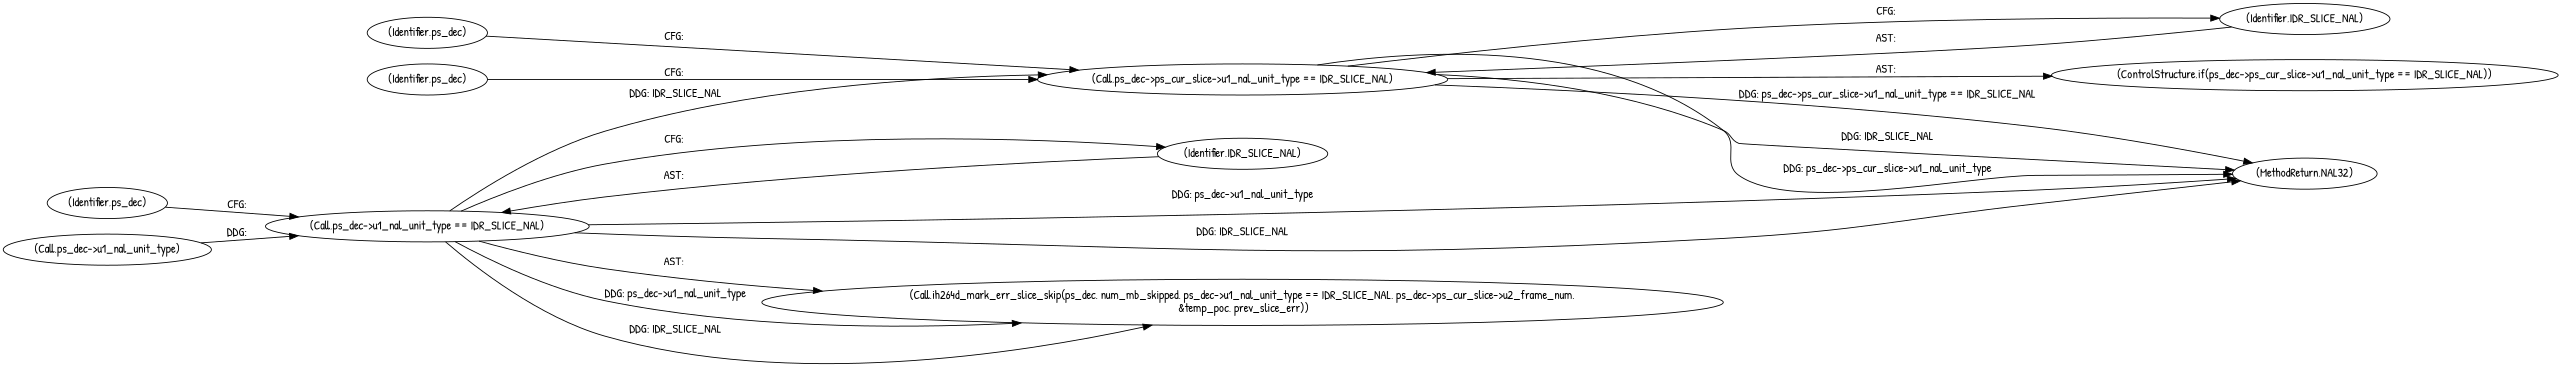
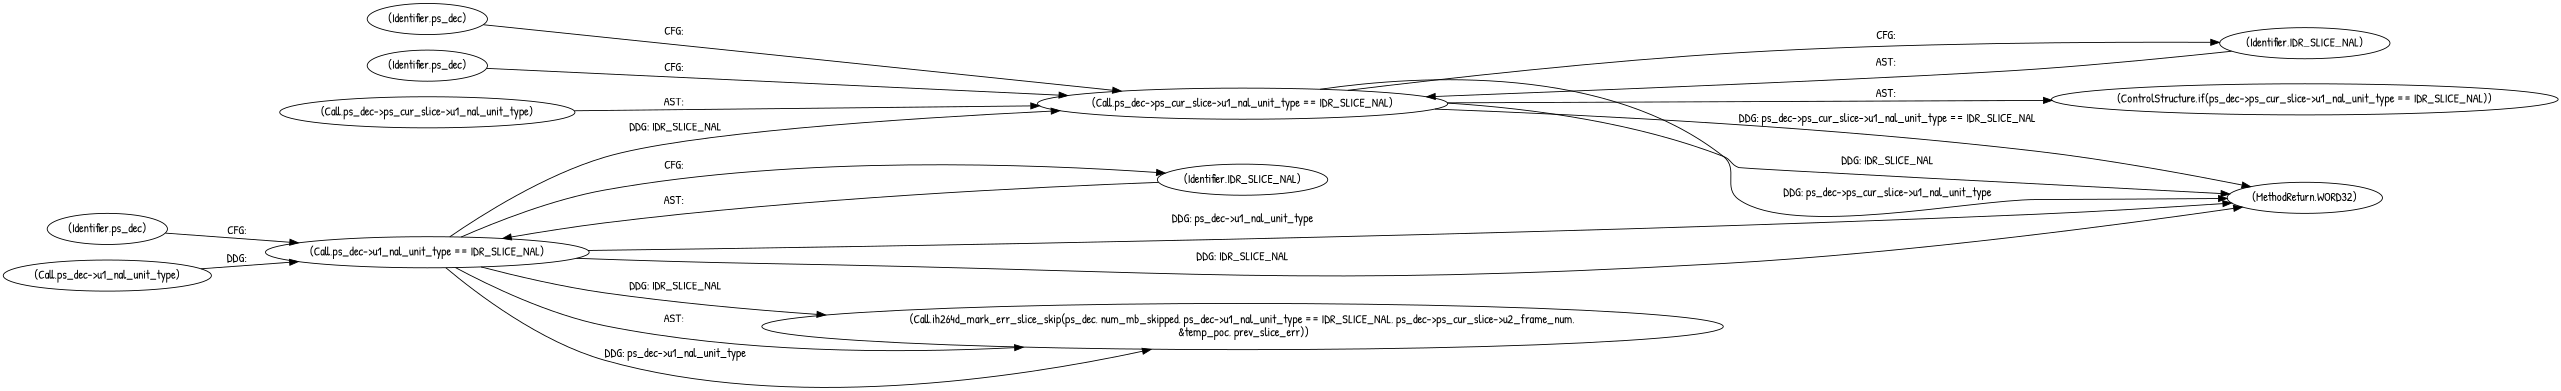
  digraph {
    fontname="Patrick Hand"
    rankdir=LR
    node [fontname="Patrick Hand"]
    edge [fontname="Patrick Hand"]
    n1 [label="(Call,ps_dec->ps_cur_slice->u1_nal_unit_type == IDR_SLICE_NAL)"]
    n2 [label="(ControlStructure,if(ps_dec->ps_cur_slice->u1_nal_unit_type == IDR_SLICE_NAL))"]
-   n3 [label="(MethodReturn,NAL32)"]
+   n3 [label="(MethodReturn,WORD32)"]
    n4 [label="(Identifier,IDR_SLICE_NAL)"]
    n5 [label="(Call,ps_dec->u1_nal_unit_type == IDR_SLICE_NAL)"]
    n6 [label="(Call,ih264d_mark_err_slice_skip(ps_dec, num_mb_skipped, ps_dec->u1_nal_unit_type == IDR_SLICE_NAL, ps_dec->ps_cur_slice->u2_frame_num,\n &temp_poc, prev_slice_err))"]
    n7 [label="(Identifier,IDR_SLICE_NAL)"]
    n8 [label="(Identifier,ps_dec)"]
    n9 [label="(Identifier,ps_dec)"]
    n10 [label="(Identifier,ps_dec)"]
+   n11 [label="(Call,ps_dec->ps_cur_slice->u1_nal_unit_type)"]
    n12 [label="(Call,ps_dec->u1_nal_unit_type)"]
    n1 -> n2 [label="AST: "]
    n1 -> n3 [label="DDG: ps_dec->ps_cur_slice->u1_nal_unit_type == IDR_SLICE_NAL"]
    n1 -> n3 [label="DDG: IDR_SLICE_NAL"]
    n1 -> n3 [label="DDG: ps_dec->ps_cur_slice->u1_nal_unit_type"]
    n1 -> n4 [label="CFG: "]
    n4 -> n1 [label="AST: "]
    n5 -> n1 [label="DDG: IDR_SLICE_NAL"]
    n5 -> n3 [label="DDG: ps_dec->u1_nal_unit_type"]
    n5 -> n3 [label="DDG: IDR_SLICE_NAL"]
    n5 -> n6 [label="AST: "]
    n5 -> n6 [label="DDG: ps_dec->u1_nal_unit_type"]
    n5 -> n6 [label="DDG: IDR_SLICE_NAL"]
    n5 -> n7 [label="CFG: "]
    n7 -> n5 [label="AST: "]
    n8 -> n5 [label="CFG: "]
    n9 -> n1 [label="CFG: "]
    n10 -> n1 [label="CFG: "]
+   n11 -> n1 [label="AST: "]
    n12 -> n5 [label="DDG: "]
  }
